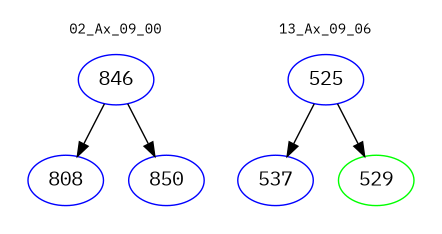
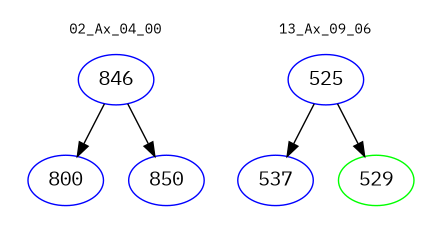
  digraph {
    fontname="IBM Plex Mono"
    node [color=blue fontname="IBM Plex Mono"]
    edge [color=black fontname="IBM Plex Mono"]
    n1 [label=846]
-   n2 [label=808]
+   n2 [label=800]
    n3 [label=850]
    n4 [label=525]
    n5 [label=537]
    n6 [color=green label=529]
    subgraph cluster_1 {
      color=white
      fontsize=10
-     label="02_Ax_09_00"
+     label="02_Ax_04_00"
      n1
      n2
      n3
    }
    subgraph cluster_2 {
      color=white
      fontsize=10
      label="13_Ax_09_06"
      n4
      n5
      n6
    }
    n1 -> n2
    n1 -> n3
    n4 -> n5
    n4 -> n6
  }
